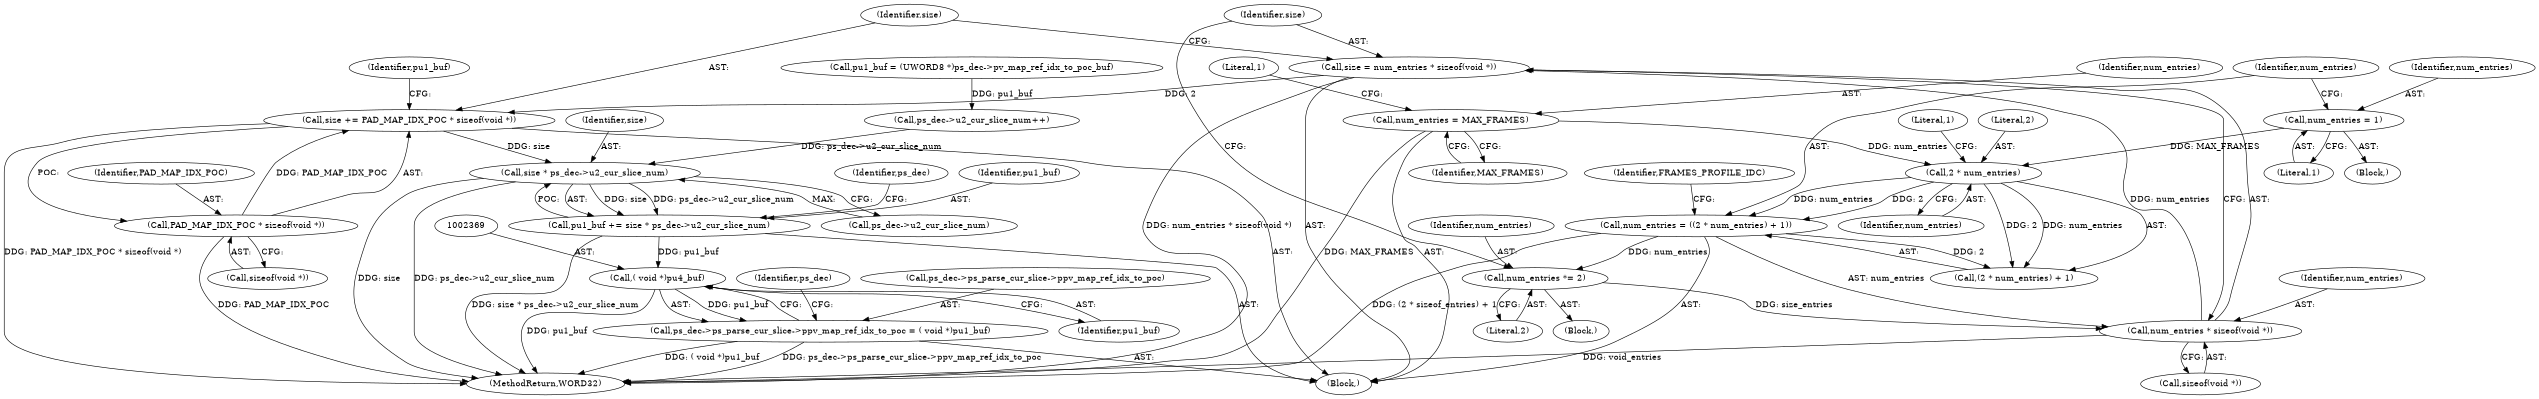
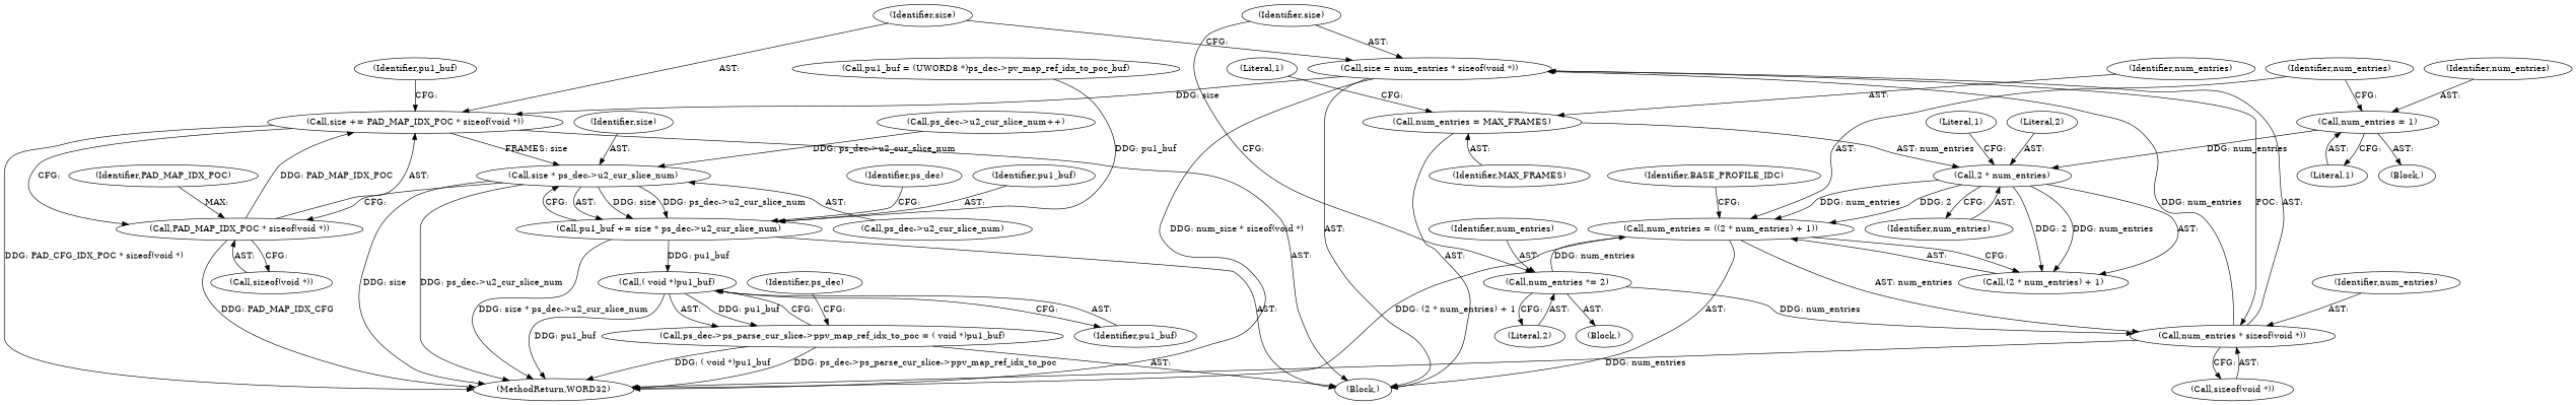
  digraph {
    n1 [label="(Call,size += PAD_MAP_IDX_POC * sizeof(void *))"]
    n2 [label="(Call,PAD_MAP_IDX_POC * sizeof(void *))"]
    n3 [label="(Call,size * ps_dec->u2_cur_slice_num)"]
    n4 [label="(Block,)"]
    n5 [label="(MethodReturn,WORD32)"]
    n6 [label="(Call,sizeof(void *))"]
    n7 [label="(Call,pu1_buf += size * ps_dec->u2_cur_slice_num)"]
    n8 [label="(Call,ps_dec->u2_cur_slice_num)"]
    n9 [label="(Call,size = num_entries * sizeof(void *))"]
    n10 [label="(Call,num_entries * sizeof(void *))"]
    n11 [label="(Call,sizeof(void *))"]
    n12 [label="(Call,num_entries = ((2 * num_entries) + 1))"]
    n13 [label="(Call,num_entries *= 2)"]
    n14 [label="(Call,(2 * num_entries) + 1)"]
    n15 [label="(Literal,2)"]
    n16 [label="(Block,)"]
    n17 [label="(Call,2 * num_entries)"]
    n18 [label="(Identifier,num_entries)"]
    n19 [label="(Call,num_entries = 1)"]
    n20 [label="(Literal,1)"]
    n21 [label="(Block,)"]
    n22 [label="(Call,num_entries = MAX_FRAMES)"]
    n23 [label="(Identifier,MAX_FRAMES)"]
-   n24 [label="(Call,( void *)pu4_buf)"]
+   n24 [label="(Call,( void *)pu1_buf)"]
    n25 [label="(Call,ps_dec->ps_parse_cur_slice->ppv_map_ref_idx_to_poc = ( void *)pu1_buf)"]
    n26 [label="(Identifier,pu1_buf)"]
    n27 [label="(Identifier,pu1_buf)"]
    n28 [label="(Identifier,PAD_MAP_IDX_POC)"]
    n29 [label="(Identifier,num_entries)"]
    n30 [label="(Identifier,ps_dec)"]
    n31 [label="(Identifier,num_entries)"]
    n32 [label="(Identifier,num_entries)"]
    n33 [label="(Identifier,ps_dec)"]
-   n34 [label="(Identifier,FRAMES_PROFILE_IDC)"]
+   n34 [label="(Identifier,BASE_PROFILE_IDC)"]
    n35 [label="(Literal,1)"]
    n36 [label="(Identifier,size)"]
    n37 [label="(Literal,1)"]
    n38 [label="(Call,ps_dec->u2_cur_slice_num++)"]
    n39 [label="(Identifier,num_entries)"]
    n40 [label="(Literal,2)"]
    n41 [label="(Call,pu1_buf = (UWORD8 *)ps_dec->pv_map_ref_idx_to_poc_buf)"]
    n42 [label="(Identifier,size)"]
    n43 [label="(Identifier,num_entries)"]
    n44 [label="(Identifier,size)"]
-   n45 [label="(Call,ps_dec->ps_parse_cur_slice->ppv_map_ref_idx_to_poc)"]
    n46 [label="(Identifier,pu1_buf)"]
-   1002369
-   n1 -> n2 [label="POC: "]
-   n1 -> n3 [label="DDG: size"]
+   n1 -> n2 [label="CFG: "]
+   n1 -> n3 [label="FRAMES: size"]
    n1 -> n4 [label="AST: "]
-   n1 -> n5 [label="DDG: PAD_MAP_IDX_POC * sizeof(void *)"]
+   n1 -> n5 [label="DDG: PAD_CFG_IDX_POC * sizeof(void *)"]
    n2 -> n1 [label="AST: "]
    n2 -> n1 [label="DDG: PAD_MAP_IDX_POC"]
-   n2 -> n5 [label="DDG: PAD_MAP_IDX_POC"]
+   n2 -> n5 [label="DDG: PAD_MAP_IDX_CFG"]
    n2 -> n6 [label="CFG: "]
    n3 -> n5 [label="DDG: size"]
    n3 -> n5 [label="DDG: ps_dec->u2_cur_slice_num"]
    n3 -> n7 [label="AST: "]
    n3 -> n7 [label="DDG: size"]
    n3 -> n7 [label="DDG: ps_dec->u2_cur_slice_num"]
-   n3 -> n8 [label="CFG: "]
+   n3 -> n2 [label="CFG: "]
    n6 -> n2 [label="AST: "]
-   n7 -> n3 [label="POC: "]
+   n7 -> n3 [label="CFG: "]
    n7 -> n4 [label="AST: "]
    n7 -> n5 [label="DDG: size * ps_dec->u2_cur_slice_num"]
    n7 -> n24 [label="DDG: pu1_buf"]
-   n8 -> n3 [label="MAX: "]
-   n9 -> n1 [label="DDG: 2"]
+   n8 -> n3 [label="AST: "]
+   n9 -> n1 [label="DDG: size"]
    n9 -> n4 [label="AST: "]
-   n9 -> n5 [label="DDG: num_entries * sizeof(void *)"]
-   n9 -> n10 [label="CFG: "]
-   n10 -> n5 [label="DDG: void_entries"]
+   n9 -> n5 [label="DDG: num_size * sizeof(void *)"]
+   n9 -> n10 [label="POC: "]
+   n10 -> n5 [label="DDG: num_entries"]
    n10 -> n9 [label="AST: "]
    n10 -> n9 [label="DDG: num_entries"]
    n10 -> n11 [label="CFG: "]
    n11 -> n10 [label="AST: "]
    n12 -> n4 [label="AST: "]
-   n12 -> n5 [label="DDG: (2 * sizeof_entries) + 1"]
+   n12 -> n5 [label="DDG: (2 * num_entries) + 1"]
    n12 -> n10 [label="AST: num_entries"]
-   n12 -> n13 [label="DDG: num_entries"]
-   n12 -> n14 [label="DDG: 2"]
-   n13 -> n10 [label="DDG: size_entries"]
+   n13 -> n12 [label="DDG: num_entries"]
+   n12 -> n14 [label="CFG: "]
+   n13 -> n10 [label="DDG: num_entries"]
    n13 -> n15 [label="CFG: "]
    n13 -> n16 [label="AST: "]
    n14 -> n12 [label="AST: "]
    n15 -> n13 [label="AST: "]
    n17 -> n12 [label="DDG: 2"]
    n17 -> n12 [label="DDG: num_entries"]
    n17 -> n14 [label="AST: "]
    n17 -> n14 [label="DDG: 2"]
    n17 -> n14 [label="DDG: num_entries"]
    n17 -> n18 [label="CFG: "]
    n18 -> n17 [label="AST: "]
-   n19 -> n17 [label="DDG: MAX_FRAMES"]
+   n19 -> n17 [label="DDG: num_entries"]
    n19 -> n20 [label="CFG: "]
    n19 -> n21 [label="AST: "]
    n20 -> n19 [label="AST: "]
    n22 -> n4 [label="AST: "]
-   n22 -> n5 [label="DDG: MAX_FRAMES"]
-   n22 -> n17 [label="DDG: num_entries"]
-   n22 -> n23 [label="CFG: "]
-   n23 -> n22 [label="CFG: "]
+   n22 -> n17 [label="AST: num_entries"]
+   n23 -> n22 [label="AST: "]
    n24 -> n5 [label="DDG: pu1_buf"]
    n24 -> n25 [label="AST: "]
    n24 -> n25 [label="DDG: pu1_buf"]
    n24 -> n26 [label="CFG: "]
    n25 -> n4 [label="AST: "]
    n25 -> n5 [label="DDG: ( void *)pu1_buf"]
    n25 -> n5 [label="DDG: ps_dec->ps_parse_cur_slice->ppv_map_ref_idx_to_poc"]
    n25 -> n24 [label="CFG: "]
    n26 -> n24 [label="AST: "]
    n27 -> n1 [label="CFG: "]
-   n28 -> n2 [label="AST: "]
+   n28 -> n2 [label="MAX: "]
    n29 -> n10 [label="AST: "]
    n30 -> n25 [label="CFG: "]
    n31 -> n13 [label="AST: "]
    n32 -> n12 [label="AST: "]
    n32 -> n19 [label="CFG: "]
    n33 -> n7 [label="CFG: "]
    n34 -> n12 [label="CFG: "]
    n35 -> n17 [label="CFG: "]
    n36 -> n9 [label="AST: "]
    n36 -> n13 [label="CFG: "]
    n37 -> n22 [label="CFG: "]
    n38 -> n3 [label="DDG: ps_dec->u2_cur_slice_num"]
    n39 -> n22 [label="AST: "]
    n40 -> n17 [label="AST: "]
-   n41 -> n38 [label="DDG: pu1_buf"]
+   n41 -> n7 [label="DDG: pu1_buf"]
    n42 -> n1 [label="AST: "]
    n42 -> n9 [label="CFG: "]
    n43 -> n19 [label="AST: "]
    n44 -> n3 [label="AST: "]
-   n45 -> n25 [label="AST: "]
    n46 -> n7 [label="AST: "]
-   1002369 -> n24 [label="AST: "]
  }
